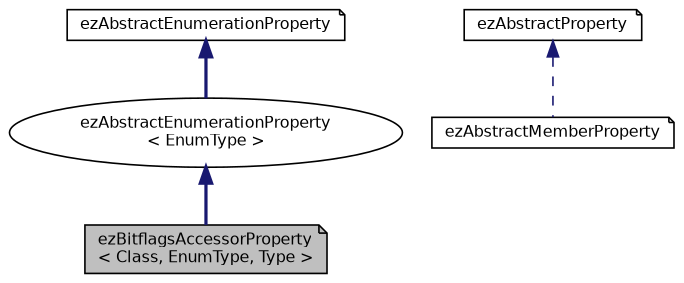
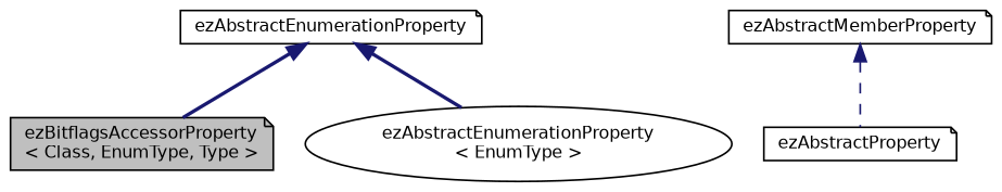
  digraph {
    node [color=black fillcolor=white fontname=Helvetica fontsize=10 shape=note style=filled]
    edge [color=midnightblue dir=back fontname=Helvetica fontsize=10 labelfontname=Helvetica labelfontsize=10 style=bold]
    n1 [fillcolor=grey75 fontcolor=black height=0.2 label="ezBitflagsAccessorProperty\l\< Class, EnumType, Type \>" width=0.4]
    n2 [height=0.2 label="ezAbstractEnumerationProperty\l\< EnumType \>" shape=ellipse width=0.4]
    n3 [height=0.2 label=ezAbstractEnumerationProperty width=0.4]
    n4 [height=0.2 label=ezAbstractMemberProperty width=0.4]
    n5 [height=0.2 label=ezAbstractProperty width=0.4]
-   n2 -> n1
+   n3 -> n1
    n3 -> n2
-   n5 -> n4 [style=dashed]
+   n4 -> n5 [style=dashed]
  }
